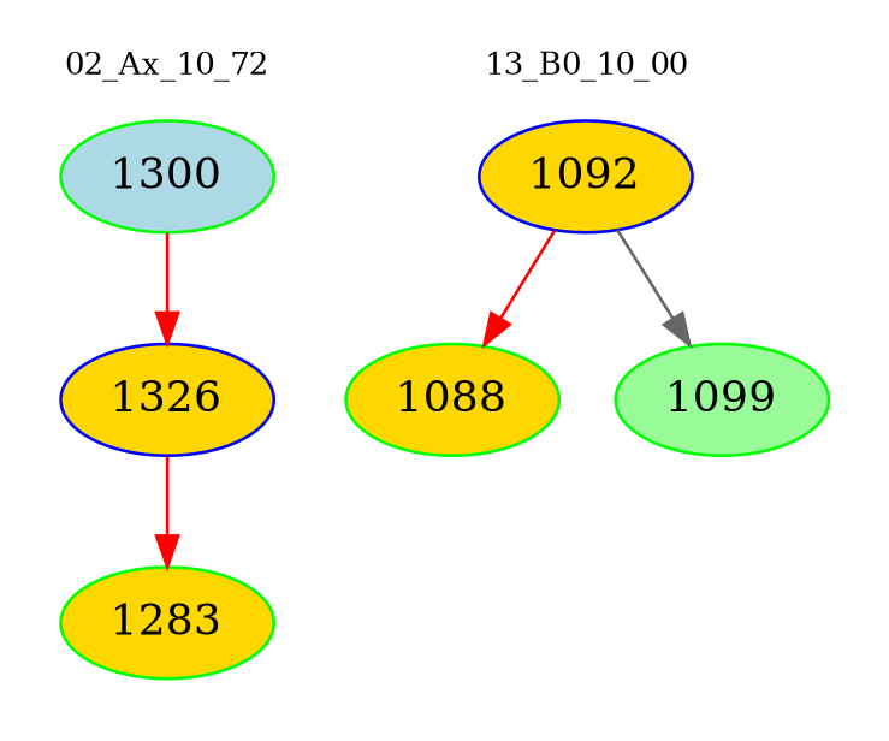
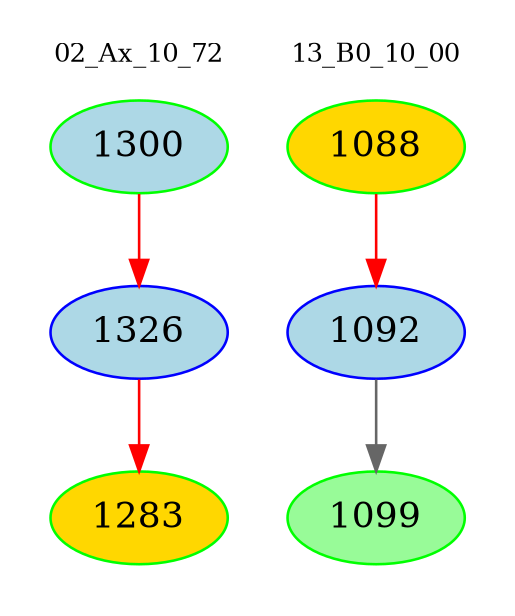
  digraph {
    node [color=green fillcolor=lightblue style=filled]
    edge [color=red]
    n1 [label=1300]
-   n2 [color=blue fillcolor=gold label=1326]
+   n2 [color=blue label=1326]
    n3 [fillcolor=gold label=1283]
    n4 [fillcolor=gold label=1088]
-   n5 [color=blue fillcolor=gold label=1092]
+   n5 [color=blue label=1092]
    n6 [fillcolor=palegreen label=1099]
    subgraph cluster_1 {
      color=white
      fontsize=10
      label="02_Ax_10_72"
      n1
      n2
      n3
    }
    subgraph cluster_2 {
      color=white
      fontsize=10
      label="13_B0_10_00"
      n4
      n5
      n6
    }
    n1 -> n2
    n2 -> n3
-   n5 -> n4
+   n4 -> n5
    n5 -> n6 [color=gray40]
  }
